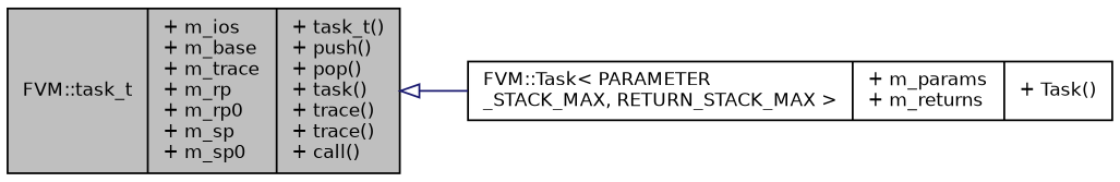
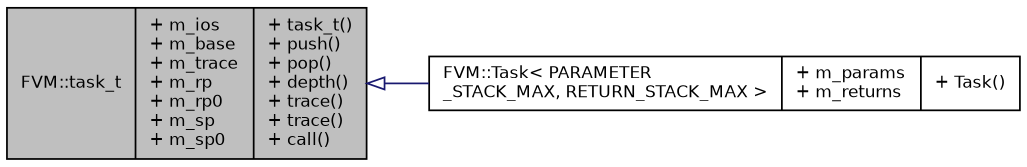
  digraph {
    rankdir=LR
    node [color=black fontname=Helvetica fontsize=10 shape=record style=filled]
-   n1 [fillcolor=grey75 fontcolor=black height=0.2 label="{FVM::task_t\n|+ m_ios\l+ m_base\l+ m_trace\l+ m_rp\l+ m_rp0\l+ m_sp\l+ m_sp0\l|+ task_t()\l+ push()\l+ pop()\l+ task()\l+ trace()\l+ trace()\l+ call()\l}" width=0.4]
+   n1 [fillcolor=grey75 fontcolor=black height=0.2 label="{FVM::task_t\n|+ m_ios\l+ m_base\l+ m_trace\l+ m_rp\l+ m_rp0\l+ m_sp\l+ m_sp0\l|+ task_t()\l+ push()\l+ pop()\l+ depth()\l+ trace()\l+ trace()\l+ call()\l}" width=0.4]
    n2 [fillcolor=white height=0.2 label="{FVM::Task\< PARAMETER\l_STACK_MAX, RETURN_STACK_MAX \>\n|+ m_params\l+ m_returns\l|+ Task()\l}" width=0.4]
    n1 -> n2 [arrowtail=onormal color=midnightblue dir=back fontname=Helvetica fontsize=10 labelfontname=Helvetica labelfontsize=10 style=solid]
  }
